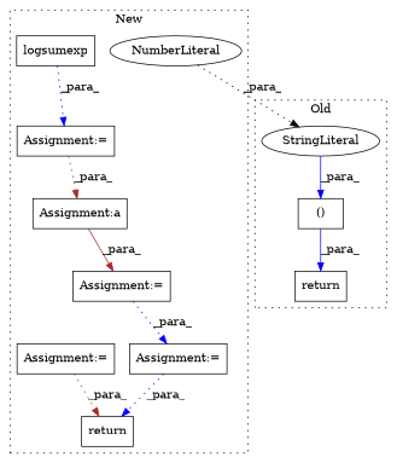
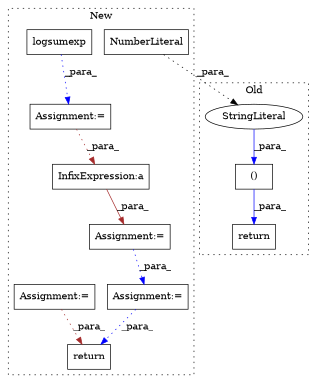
  digraph {
    node [a=7 l=1 shape=box]
    edge [color=blue style=dotted]
    n1 [a=41 l=7 label=return s=3436]
    n2 [a=106 l=33 label="()" s=3233]
    n3 [a=45 l=16 label=StringLiteral s=3250 shape=ellipse]
    n4 [a=32 l="10,1" label=logsumexp s="3072,3083"]
    n5 [label="Assignment:=" s=3182]
    n6 [a=41 l=7 label=return s=3637]
-   n7 [a=34 label=NumberLiteral s=3082 shape=ellipse]
-   n8 [a=27 l=3 label="Assignment:a" s=3190]
+   n7 [a=34 label=NumberLiteral s=3082]
+   n8 [a=27 l=3 label="InfixExpression:a" s=3190]
    n9 [label="Assignment:=" s=3262]
    n10 [label="Assignment:=" s=3455]
    n11 [label="Assignment:=" s=3064]
    subgraph cluster_1 {
      label=Old
      style=dotted
      n1
      n2
      n3
    }
    subgraph cluster_2 {
      label=New
      style=dotted
      n4
      n5
      n6
      n7
      n8
      n9
      n10
      n11
    }
    n2 -> n1 [label=_para_ style=solid]
    n3 -> n2 [label=_para_ style=solid]
    n4 -> n11 [label=_para_]
    n5 -> n9 [label=_para_]
    n7 -> n3 [color=black label=_para_]
    n8 -> n5 [color=brown label=_para_ style=solid]
    n9 -> n6 [label=_para_]
    n10 -> n6 [color=brown label=_para_]
    n11 -> n8 [color=brown label=_para_]
  }
